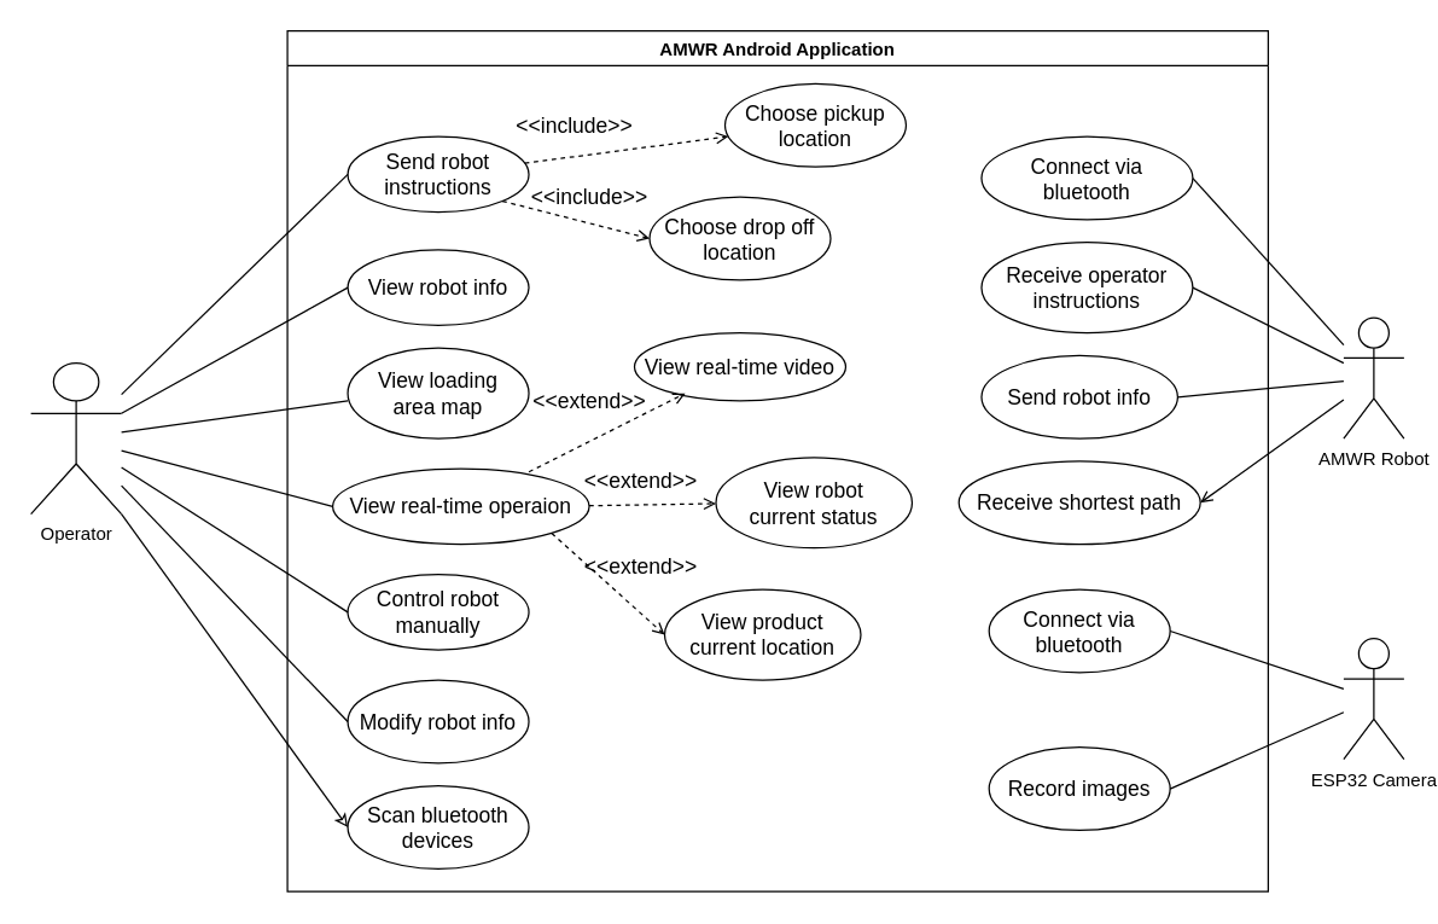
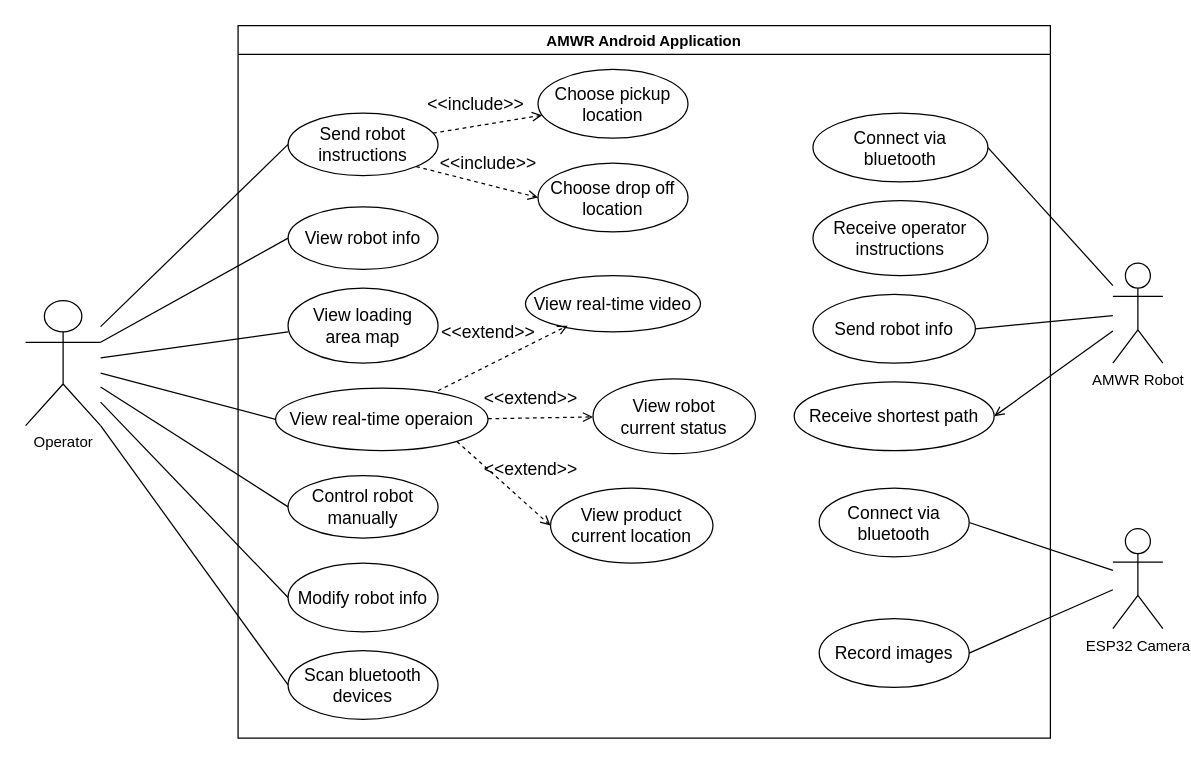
  <mxCell id="0" />
  <mxCell id="1" parent="0" />
  <mxCell id="2" value="AMWR Android Application" style="swimlane;" parent="1" vertex="1"><mxGeometry x="190" y="20" width="650" height="570" as="geometry" /></mxCell>
  <mxCell id="3" value="&lt;div style=&quot;font-size: 14px;&quot;&gt;&lt;font style=&quot;font-size: 14px;&quot; face=&quot;Helvetica&quot;&gt;Send robot&lt;/font&gt;&lt;/div&gt;&lt;div style=&quot;font-size: 14px;&quot;&gt;&lt;font style=&quot;font-size: 14px;&quot; face=&quot;Helvetica&quot;&gt;instructions&lt;br&gt;&lt;/font&gt;&lt;/div&gt;" style="ellipse;whiteSpace=wrap;html=1;verticalAlign=middle;labelPosition=center;verticalLabelPosition=middle;align=center;" parent="2" vertex="1"><mxGeometry x="40" y="70" width="120" height="50" as="geometry" /></mxCell>
  <mxCell id="4" value="&lt;font style=&quot;font-size: 14px;&quot; face=&quot;Helvetica&quot;&gt;View robot info&lt;/font&gt;" style="ellipse;whiteSpace=wrap;html=1;verticalAlign=middle;labelPosition=center;verticalLabelPosition=middle;align=center;" parent="2" vertex="1"><mxGeometry x="40" y="145" width="120" height="50" as="geometry" /></mxCell>
  <mxCell id="5" value="&lt;div style=&quot;font-size: 14px;&quot;&gt;&lt;font style=&quot;font-size: 14px;&quot; face=&quot;Helvetica&quot;&gt;View loading&lt;/font&gt;&lt;/div&gt;&lt;div style=&quot;font-size: 14px;&quot;&gt;&lt;font style=&quot;font-size: 14px;&quot; face=&quot;Helvetica&quot;&gt;area map&lt;br&gt;&lt;/font&gt;&lt;/div&gt;" style="ellipse;whiteSpace=wrap;html=1;verticalAlign=middle;labelPosition=center;verticalLabelPosition=middle;align=center;" parent="2" vertex="1"><mxGeometry x="40" y="210" width="120" height="60" as="geometry" /></mxCell>
  <mxCell id="6" style="edgeStyle=none;rounded=0;orthogonalLoop=1;jettySize=auto;html=1;exitX=1;exitY=1;exitDx=0;exitDy=0;entryX=0;entryY=0.5;entryDx=0;entryDy=0;dashed=1;fontSize=14;endArrow=open;endFill=0;" parent="2" source="7" target="22" edge="1"><mxGeometry relative="1" as="geometry" /></mxCell>
  <mxCell id="7" value="&lt;font style=&quot;font-size: 14px;&quot;&gt;View real-time operaion&lt;br&gt;&lt;/font&gt;" style="ellipse;whiteSpace=wrap;html=1;verticalAlign=middle;labelPosition=center;verticalLabelPosition=middle;align=center;" parent="2" vertex="1"><mxGeometry x="30" y="290" width="170" height="50" as="geometry" /></mxCell>
  <mxCell id="8" value="&lt;div style=&quot;font-size: 14px;&quot;&gt;&lt;font style=&quot;font-size: 14px;&quot; face=&quot;Helvetica&quot;&gt;Control robot&lt;/font&gt;&lt;/div&gt;&lt;div style=&quot;font-size: 14px;&quot;&gt;&lt;font style=&quot;font-size: 14px;&quot; face=&quot;Helvetica&quot;&gt;manually&lt;br&gt;&lt;/font&gt;&lt;/div&gt;" style="ellipse;whiteSpace=wrap;html=1;verticalAlign=middle;labelPosition=center;verticalLabelPosition=middle;align=center;" parent="2" vertex="1"><mxGeometry x="40" y="360" width="120" height="50" as="geometry" /></mxCell>
  <mxCell id="9" value="&lt;div style=&quot;font-size: 14px;&quot;&gt;&lt;font style=&quot;font-size: 14px;&quot; face=&quot;Helvetica&quot;&gt;Connect via&lt;/font&gt;&lt;/div&gt;&lt;div style=&quot;font-size: 14px;&quot;&gt;&lt;font style=&quot;font-size: 14px;&quot; face=&quot;Helvetica&quot;&gt;bluetooth&lt;br&gt;&lt;/font&gt;&lt;/div&gt;" style="ellipse;whiteSpace=wrap;html=1;" parent="2" vertex="1"><mxGeometry x="460" y="70" width="140" height="55" as="geometry" /></mxCell>
  <mxCell id="10" value="&lt;div style=&quot;font-size: 14px;&quot;&gt;&lt;font style=&quot;font-size: 14px;&quot; face=&quot;Helvetica&quot;&gt;Receive operator&lt;/font&gt;&lt;/div&gt;&lt;div style=&quot;font-size: 14px;&quot;&gt;&lt;font style=&quot;font-size: 14px;&quot; face=&quot;Helvetica&quot;&gt;instructions&lt;br&gt;&lt;/font&gt;&lt;/div&gt;" style="ellipse;whiteSpace=wrap;html=1;" parent="2" vertex="1"><mxGeometry x="460" y="140" width="140" height="60" as="geometry" /></mxCell>
  <mxCell id="11" value="&lt;div style=&quot;font-size: 14px;&quot;&gt;&lt;font style=&quot;font-size: 14px;&quot; face=&quot;Helvetica&quot;&gt;Send robot info&lt;br&gt;&lt;/font&gt;&lt;/div&gt;" style="ellipse;whiteSpace=wrap;html=1;" parent="2" vertex="1"><mxGeometry x="460" y="215" width="130" height="55" as="geometry" /></mxCell>
  <mxCell id="12" value="&lt;font style=&quot;font-size: 14px;&quot; face=&quot;Helvetica&quot;&gt;Receive shortest path&lt;br&gt;&lt;/font&gt;" style="ellipse;whiteSpace=wrap;html=1;" parent="2" vertex="1"><mxGeometry x="445" y="285" width="160" height="55" as="geometry" /></mxCell>
  <mxCell id="13" value="&lt;font style=&quot;font-size: 14px;&quot;&gt;Modify robot info&lt;br&gt;&lt;/font&gt;" style="ellipse;whiteSpace=wrap;html=1;" parent="2" vertex="1"><mxGeometry x="40" y="430" width="120" height="55" as="geometry" /></mxCell>
  <mxCell id="14" value="&lt;div style=&quot;font-size: 14px;&quot;&gt;&lt;font style=&quot;font-size: 14px;&quot;&gt;Connect via&lt;/font&gt;&lt;/div&gt;&lt;div style=&quot;font-size: 14px;&quot;&gt;&lt;font style=&quot;font-size: 14px;&quot;&gt;bluetooth&lt;br&gt;&lt;/font&gt;&lt;/div&gt;" style="ellipse;whiteSpace=wrap;html=1;" parent="2" vertex="1"><mxGeometry x="465" y="370" width="120" height="55" as="geometry" /></mxCell>
  <mxCell id="15" value="&lt;font style=&quot;font-size: 14px;&quot;&gt;Record images&lt;br&gt;&lt;/font&gt;" style="ellipse;whiteSpace=wrap;html=1;" parent="2" vertex="1"><mxGeometry x="465" y="474.5" width="120" height="55" as="geometry" /></mxCell>
  <mxCell id="16" value="&lt;div&gt;&lt;font style=&quot;font-size: 14px;&quot;&gt;View real-time video&lt;/font&gt;&lt;/div&gt;" style="ellipse;whiteSpace=wrap;html=1;" parent="2" vertex="1"><mxGeometry x="230" y="200" width="140" height="45" as="geometry" /></mxCell>
  <mxCell id="17" value="" style="edgeStyle=none;rounded=0;orthogonalLoop=1;jettySize=auto;html=1;dashed=1;fontSize=14;endArrow=open;endFill=0;" parent="2" edge="1"><mxGeometry relative="1" as="geometry"><mxPoint x="159.995" y="292.09" as="sourcePoint" /><mxPoint x="263.682" y="239.996" as="targetPoint" /></mxGeometry></mxCell>
  <mxCell id="18" value="&lt;div&gt;&lt;font style=&quot;font-size: 14px;&quot;&gt;View robot &lt;br&gt;&lt;/font&gt;&lt;/div&gt;&lt;div&gt;&lt;font style=&quot;font-size: 14px;&quot;&gt;current status&lt;/font&gt;&lt;/div&gt;" style="ellipse;whiteSpace=wrap;html=1;" parent="2" vertex="1"><mxGeometry x="284" y="282.5" width="130" height="60" as="geometry" /></mxCell>
  <mxCell id="19" value="" style="edgeStyle=none;rounded=0;orthogonalLoop=1;jettySize=auto;html=1;dashed=1;fontSize=14;endArrow=open;endFill=0;" parent="2" source="7" target="18" edge="1"><mxGeometry relative="1" as="geometry" /></mxCell>
  <mxCell id="20" value="&amp;lt;&amp;lt;extend&amp;gt;&amp;gt;" style="text;html=1;align=center;verticalAlign=middle;resizable=0;points=[];autosize=1;strokeColor=none;fillColor=none;fontSize=14;" parent="2" vertex="1"><mxGeometry x="184" y="282.5" width="100" height="30" as="geometry" /></mxCell>
  <mxCell id="21" value="&amp;lt;&amp;lt;extend&amp;gt;&amp;gt;" style="text;html=1;align=center;verticalAlign=middle;resizable=0;points=[];autosize=1;strokeColor=none;fillColor=none;fontSize=14;rotation=0;" parent="2" vertex="1"><mxGeometry x="150" y="230" width="100" height="30" as="geometry" /></mxCell>
  <mxCell id="22" value="&lt;div style=&quot;font-size: 14px;&quot;&gt;&lt;font style=&quot;font-size: 14px;&quot;&gt;View product&lt;/font&gt;&lt;/div&gt;&lt;div style=&quot;font-size: 14px;&quot;&gt;&lt;font style=&quot;font-size: 14px;&quot;&gt;current location&lt;br&gt;&lt;/font&gt;&lt;/div&gt;" style="ellipse;whiteSpace=wrap;html=1;" parent="2" vertex="1"><mxGeometry x="250" y="370" width="130" height="60" as="geometry" /></mxCell>
  <mxCell id="23" style="edgeStyle=none;rounded=0;orthogonalLoop=1;jettySize=auto;html=1;entryX=0.5;entryY=0;entryDx=0;entryDy=0;dashed=1;fontSize=14;" parent="2" source="18" target="18" edge="1"><mxGeometry relative="1" as="geometry" /></mxCell>
  <mxCell id="24" value="&amp;lt;&amp;lt;extend&amp;gt;&amp;gt;" style="text;html=1;align=center;verticalAlign=middle;resizable=0;points=[];autosize=1;strokeColor=none;fillColor=none;fontSize=14;rotation=0;" parent="2" vertex="1"><mxGeometry x="184" y="340" width="100" height="30" as="geometry" /></mxCell>
- <mxCell id="25" value="&lt;div style=&quot;font-size: 14px;&quot;&gt;&lt;font style=&quot;font-size: 14px;&quot;&gt;Choose pickup&lt;/font&gt;&lt;/div&gt;&lt;div style=&quot;font-size: 14px;&quot;&gt;&lt;font style=&quot;font-size: 14px;&quot;&gt;location&lt;br&gt;&lt;/font&gt;&lt;/div&gt;" style="ellipse;whiteSpace=wrap;html=1;" parent="2" vertex="1"><mxGeometry x="290" y="35" width="120" height="55" as="geometry" /></mxCell>
+ <mxCell id="25" value="&lt;div style=&quot;font-size: 14px;&quot;&gt;&lt;font style=&quot;font-size: 14px;&quot;&gt;Choose pickup&lt;/font&gt;&lt;/div&gt;&lt;div style=&quot;font-size: 14px;&quot;&gt;&lt;font style=&quot;font-size: 14px;&quot;&gt;location&lt;br&gt;&lt;/font&gt;&lt;/div&gt;" style="ellipse;whiteSpace=wrap;html=1;" parent="2" vertex="1"><mxGeometry x="240" y="35" width="120" height="55" as="geometry" /></mxCell>
  <mxCell id="26" value="" style="edgeStyle=none;rounded=0;orthogonalLoop=1;jettySize=auto;html=1;dashed=1;fontSize=14;endArrow=open;endFill=0;" parent="2" source="3" target="25" edge="1"><mxGeometry relative="1" as="geometry" /></mxCell>
  <mxCell id="27" value="&amp;lt;&amp;lt;include&amp;gt;&amp;gt;" style="text;html=1;align=center;verticalAlign=middle;resizable=0;points=[];autosize=1;strokeColor=none;fillColor=none;fontSize=14;rotation=0;" parent="2" vertex="1"><mxGeometry x="140" y="47.5" width="100" height="30" as="geometry" /></mxCell>
  <mxCell id="28" value="&lt;div style=&quot;font-size: 14px;&quot;&gt;&lt;font style=&quot;font-size: 14px;&quot;&gt;Choose drop off&lt;/font&gt;&lt;/div&gt;&lt;div style=&quot;font-size: 14px;&quot;&gt;&lt;font style=&quot;font-size: 14px;&quot;&gt;location&lt;br&gt;&lt;/font&gt;&lt;/div&gt;" style="ellipse;whiteSpace=wrap;html=1;" parent="2" vertex="1"><mxGeometry x="240" y="110" width="120" height="55" as="geometry" /></mxCell>
  <mxCell id="29" value="" style="edgeStyle=none;rounded=0;orthogonalLoop=1;jettySize=auto;html=1;dashed=1;fontSize=14;exitX=1;exitY=1;exitDx=0;exitDy=0;entryX=0;entryY=0.5;entryDx=0;entryDy=0;endArrow=open;endFill=0;" parent="2" source="3" target="28" edge="1"><mxGeometry relative="1" as="geometry"><mxPoint x="164.294" y="124.997" as="sourcePoint" /><mxPoint x="251.672" y="110.564" as="targetPoint" /></mxGeometry></mxCell>
  <mxCell id="30" value="&amp;lt;&amp;lt;include&amp;gt;&amp;gt;" style="text;html=1;align=center;verticalAlign=middle;resizable=0;points=[];autosize=1;strokeColor=none;fillColor=none;fontSize=14;rotation=0;" parent="2" vertex="1"><mxGeometry x="150" y="95" width="100" height="30" as="geometry" /></mxCell>
  <mxCell id="31" value="&lt;font style=&quot;font-size: 14px;&quot;&gt;Scan bluetooth devices&lt;br&gt;&lt;/font&gt;" style="ellipse;whiteSpace=wrap;html=1;" parent="2" vertex="1"><mxGeometry x="40" y="500" width="120" height="55" as="geometry" /></mxCell>
  <mxCell id="32" style="rounded=0;orthogonalLoop=1;jettySize=auto;html=1;entryX=0;entryY=0.5;entryDx=0;entryDy=0;endArrow=none;endFill=0;" parent="1" source="34" target="13" edge="1"><mxGeometry relative="1" as="geometry"><mxPoint x="80" y="330" as="sourcePoint" /></mxGeometry></mxCell>
- <mxCell id="33" style="rounded=0;orthogonalLoop=1;jettySize=auto;html=1;entryX=0;entryY=0.5;entryDx=0;entryDy=0;fontSize=14;endArrow=classic;endFill=0;exitX=1;exitY=1;exitDx=0;exitDy=0;exitPerimeter=0;" parent="1" source="34" target="31" edge="1"><mxGeometry relative="1" as="geometry"><mxPoint x="90" y="390" as="sourcePoint" /></mxGeometry></mxCell>
+ <mxCell id="33" style="rounded=0;orthogonalLoop=1;jettySize=auto;html=1;entryX=0;entryY=0.5;entryDx=0;entryDy=0;fontSize=14;endArrow=none;endFill=0;exitX=1;exitY=1;exitDx=0;exitDy=0;exitPerimeter=0;" parent="1" source="34" target="31" edge="1"><mxGeometry relative="1" as="geometry"><mxPoint x="90" y="390" as="sourcePoint" /></mxGeometry></mxCell>
  <mxCell id="34" value="Operator" style="shape=umlActor;verticalLabelPosition=bottom;verticalAlign=top;html=1;outlineConnect=0;" parent="1" vertex="1"><mxGeometry x="20" y="240" width="60" height="100" as="geometry" /></mxCell>
  <mxCell id="35" value="" style="endArrow=none;html=1;rounded=0;entryX=0;entryY=0.5;entryDx=0;entryDy=0;endFill=0;" parent="1" source="34" target="3" edge="1"><mxGeometry width="50" height="50" relative="1" as="geometry"><mxPoint x="80" y="280" as="sourcePoint" /><mxPoint x="130" y="240" as="targetPoint" /></mxGeometry></mxCell>
  <mxCell id="36" value="" style="endArrow=none;html=1;rounded=0;entryX=0;entryY=0.5;entryDx=0;entryDy=0;endFill=0;" parent="1" source="34" target="8" edge="1"><mxGeometry width="50" height="50" relative="1" as="geometry"><mxPoint x="80" y="320" as="sourcePoint" /><mxPoint x="450" y="350" as="targetPoint" /></mxGeometry></mxCell>
  <mxCell id="37" style="rounded=0;orthogonalLoop=1;jettySize=auto;html=1;entryX=1;entryY=0.5;entryDx=0;entryDy=0;fontFamily=Helvetica;fontSize=14;endArrow=none;endFill=0;" parent="1" source="41" target="9" edge="1"><mxGeometry relative="1" as="geometry"><mxPoint x="730" y="240" as="sourcePoint" /></mxGeometry></mxCell>
- <mxCell id="38" style="edgeStyle=none;rounded=0;orthogonalLoop=1;jettySize=auto;html=1;entryX=1;entryY=0.5;entryDx=0;entryDy=0;fontFamily=Helvetica;fontSize=14;endArrow=none;endFill=0;" parent="1" source="41" target="10" edge="1"><mxGeometry relative="1" as="geometry"><mxPoint x="730" y="250" as="sourcePoint" /></mxGeometry></mxCell>
  <mxCell id="39" style="edgeStyle=none;rounded=0;orthogonalLoop=1;jettySize=auto;html=1;entryX=1;entryY=0.5;entryDx=0;entryDy=0;fontFamily=Helvetica;fontSize=14;endArrow=none;endFill=0;" parent="1" source="41" target="11" edge="1"><mxGeometry relative="1" as="geometry" /></mxCell>
  <mxCell id="40" style="edgeStyle=none;rounded=0;orthogonalLoop=1;jettySize=auto;html=1;entryX=1;entryY=0.5;entryDx=0;entryDy=0;fontFamily=Helvetica;fontSize=14;endArrow=open;endFill=0;" parent="1" source="41" target="12" edge="1"><mxGeometry relative="1" as="geometry" /></mxCell>
  <mxCell id="41" value="AMWR Robot" style="shape=umlActor;verticalLabelPosition=bottom;verticalAlign=top;html=1;outlineConnect=0;" parent="1" vertex="1"><mxGeometry x="890" y="210" width="40" height="80" as="geometry" /></mxCell>
  <mxCell id="42" style="edgeStyle=none;rounded=0;orthogonalLoop=1;jettySize=auto;html=1;entryX=1;entryY=0.5;entryDx=0;entryDy=0;fontFamily=Helvetica;fontSize=14;endArrow=none;endFill=0;" parent="1" source="44" target="14" edge="1"><mxGeometry relative="1" as="geometry"><mxPoint x="945" y="442.5" as="sourcePoint" /></mxGeometry></mxCell>
  <mxCell id="43" style="edgeStyle=none;rounded=0;orthogonalLoop=1;jettySize=auto;html=1;entryX=1;entryY=0.5;entryDx=0;entryDy=0;fontFamily=Helvetica;fontSize=14;endArrow=none;endFill=0;" parent="1" source="44" target="15" edge="1"><mxGeometry relative="1" as="geometry"><mxPoint x="945" y="462.5" as="sourcePoint" /></mxGeometry></mxCell>
  <mxCell id="44" value="ESP32 Camera" style="shape=umlActor;verticalLabelPosition=bottom;verticalAlign=top;html=1;outlineConnect=0;" parent="1" vertex="1"><mxGeometry x="890" y="422.5" width="40" height="80" as="geometry" /></mxCell>
  <mxCell id="45" value="" style="endArrow=none;html=1;rounded=0;entryX=0;entryY=0.5;entryDx=0;entryDy=0;endFill=0;" parent="1" source="34" target="4" edge="1"><mxGeometry width="50" height="50" relative="1" as="geometry"><mxPoint x="80" y="295" as="sourcePoint" /><mxPoint x="229.04" y="203.35" as="targetPoint" /></mxGeometry></mxCell>
  <mxCell id="46" value="" style="endArrow=none;html=1;rounded=0;entryX=0;entryY=0.5;entryDx=0;entryDy=0;endFill=0;" parent="1" source="34" edge="1"><mxGeometry width="50" height="50" relative="1" as="geometry"><mxPoint x="80" y="305" as="sourcePoint" /><mxPoint x="230" y="265" as="targetPoint" /></mxGeometry></mxCell>
  <mxCell id="47" value="" style="endArrow=none;html=1;rounded=0;entryX=0;entryY=0.5;entryDx=0;entryDy=0;endFill=0;" parent="1" source="34" target="7" edge="1"><mxGeometry width="50" height="50" relative="1" as="geometry"><mxPoint x="80" y="315" as="sourcePoint" /><mxPoint x="220" y="340" as="targetPoint" /></mxGeometry></mxCell>
